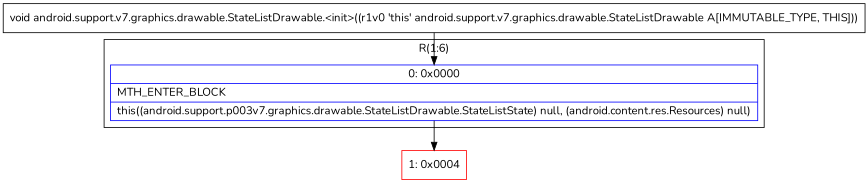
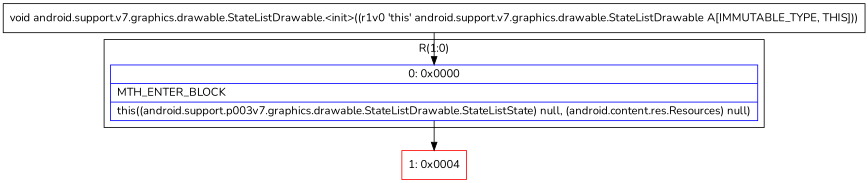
  digraph {
    fontname=Nunito
    node [shape=record fontname=Nunito]
    edge [fontname=Nunito]
    n1 [color=blue label="{0\:\ 0x0000|MTH_ENTER_BLOCK\l|this((android.support.p003v7.graphics.drawable.StateListDrawable.StateListState) null, (android.content.res.Resources) null)\l}"]
    n2 [color=red label="{1\:\ 0x0004}"]
    n3 [label="{void android.support.v7.graphics.drawable.StateListDrawable.\<init\>((r1v0 'this' android.support.v7.graphics.drawable.StateListDrawable A[IMMUTABLE_TYPE, THIS])) }"]
    subgraph cluster_1 {
-     label="R(1:6)"
+     label="R(1:0)"
      n1
    }
    n1 -> n2
    n3 -> n1
  }
